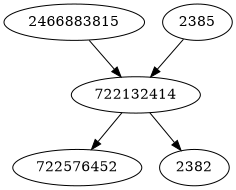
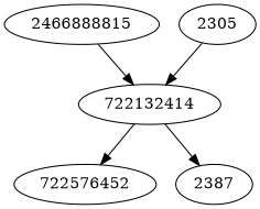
  strict digraph {
    n1 [label=722132414]
-   2466883815
+   2466883815 [label=2466888815]
    n3 [label=722576452]
-   2387 [label=2382]
-   2385
+   2387
+   2385 [label=2305]
    n1 -> n3
    n1 -> 2387
    2466883815 -> n1
    2385 -> n1
  }
